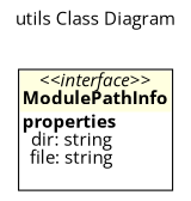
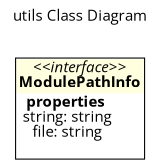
  digraph {
    label="utils Class Diagram"
    labelloc=t
    fontname="Open Sans"
-   n1 [label=<<TABLE cellspacing="0" cellborder="0" align="left"> <TR><TD align="center" bgcolor="lightyellow"><I>&lt;&lt;interface&gt;&gt;</I><BR/><B>ModulePathInfo</B></TD></TR> <TR><TD align="left"><B>properties</B><BR/> dir: string<BR/> file: string<BR/> </TD></TR> </TABLE>> shape=none fontname="Open Sans"]
+   n1 [label=<<TABLE cellspacing="0" cellborder="0" align="left"> <TR><TD align="center" bgcolor="lightyellow"><I>&lt;&lt;interface&gt;&gt;</I><BR/><B>ModulePathInfo</B></TD></TR> <TR><TD align="left"><B>properties</B><BR/> string: string<BR/> file: string<BR/> </TD></TR> </TABLE>> shape=none fontname="Open Sans"]
  }
